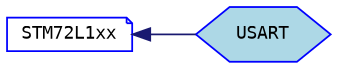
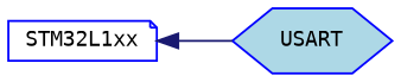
  digraph {
    rankdir=LR
    fontname="DejaVu Sans Mono"
    node [color=blue fontname="DejaVu Sans Mono" fontsize=10 style=filled]
    n1 [fillcolor=lightblue fontcolor=black height=0.2 label=USART shape=hexagon width=0.4]
-   n2 [fillcolor=white height=0.2 label=STM72L1xx shape=note width=0.4]
+   n2 [fillcolor=white height=0.2 label=STM32L1xx shape=note width=0.4]
    n2 -> n1 [color=midnightblue dir=back fontname="DejaVu Sans Mono" fontsize=10 labelfontname=Helvetica labelfontsize=10 shape=plaintext style=solid]
  }
